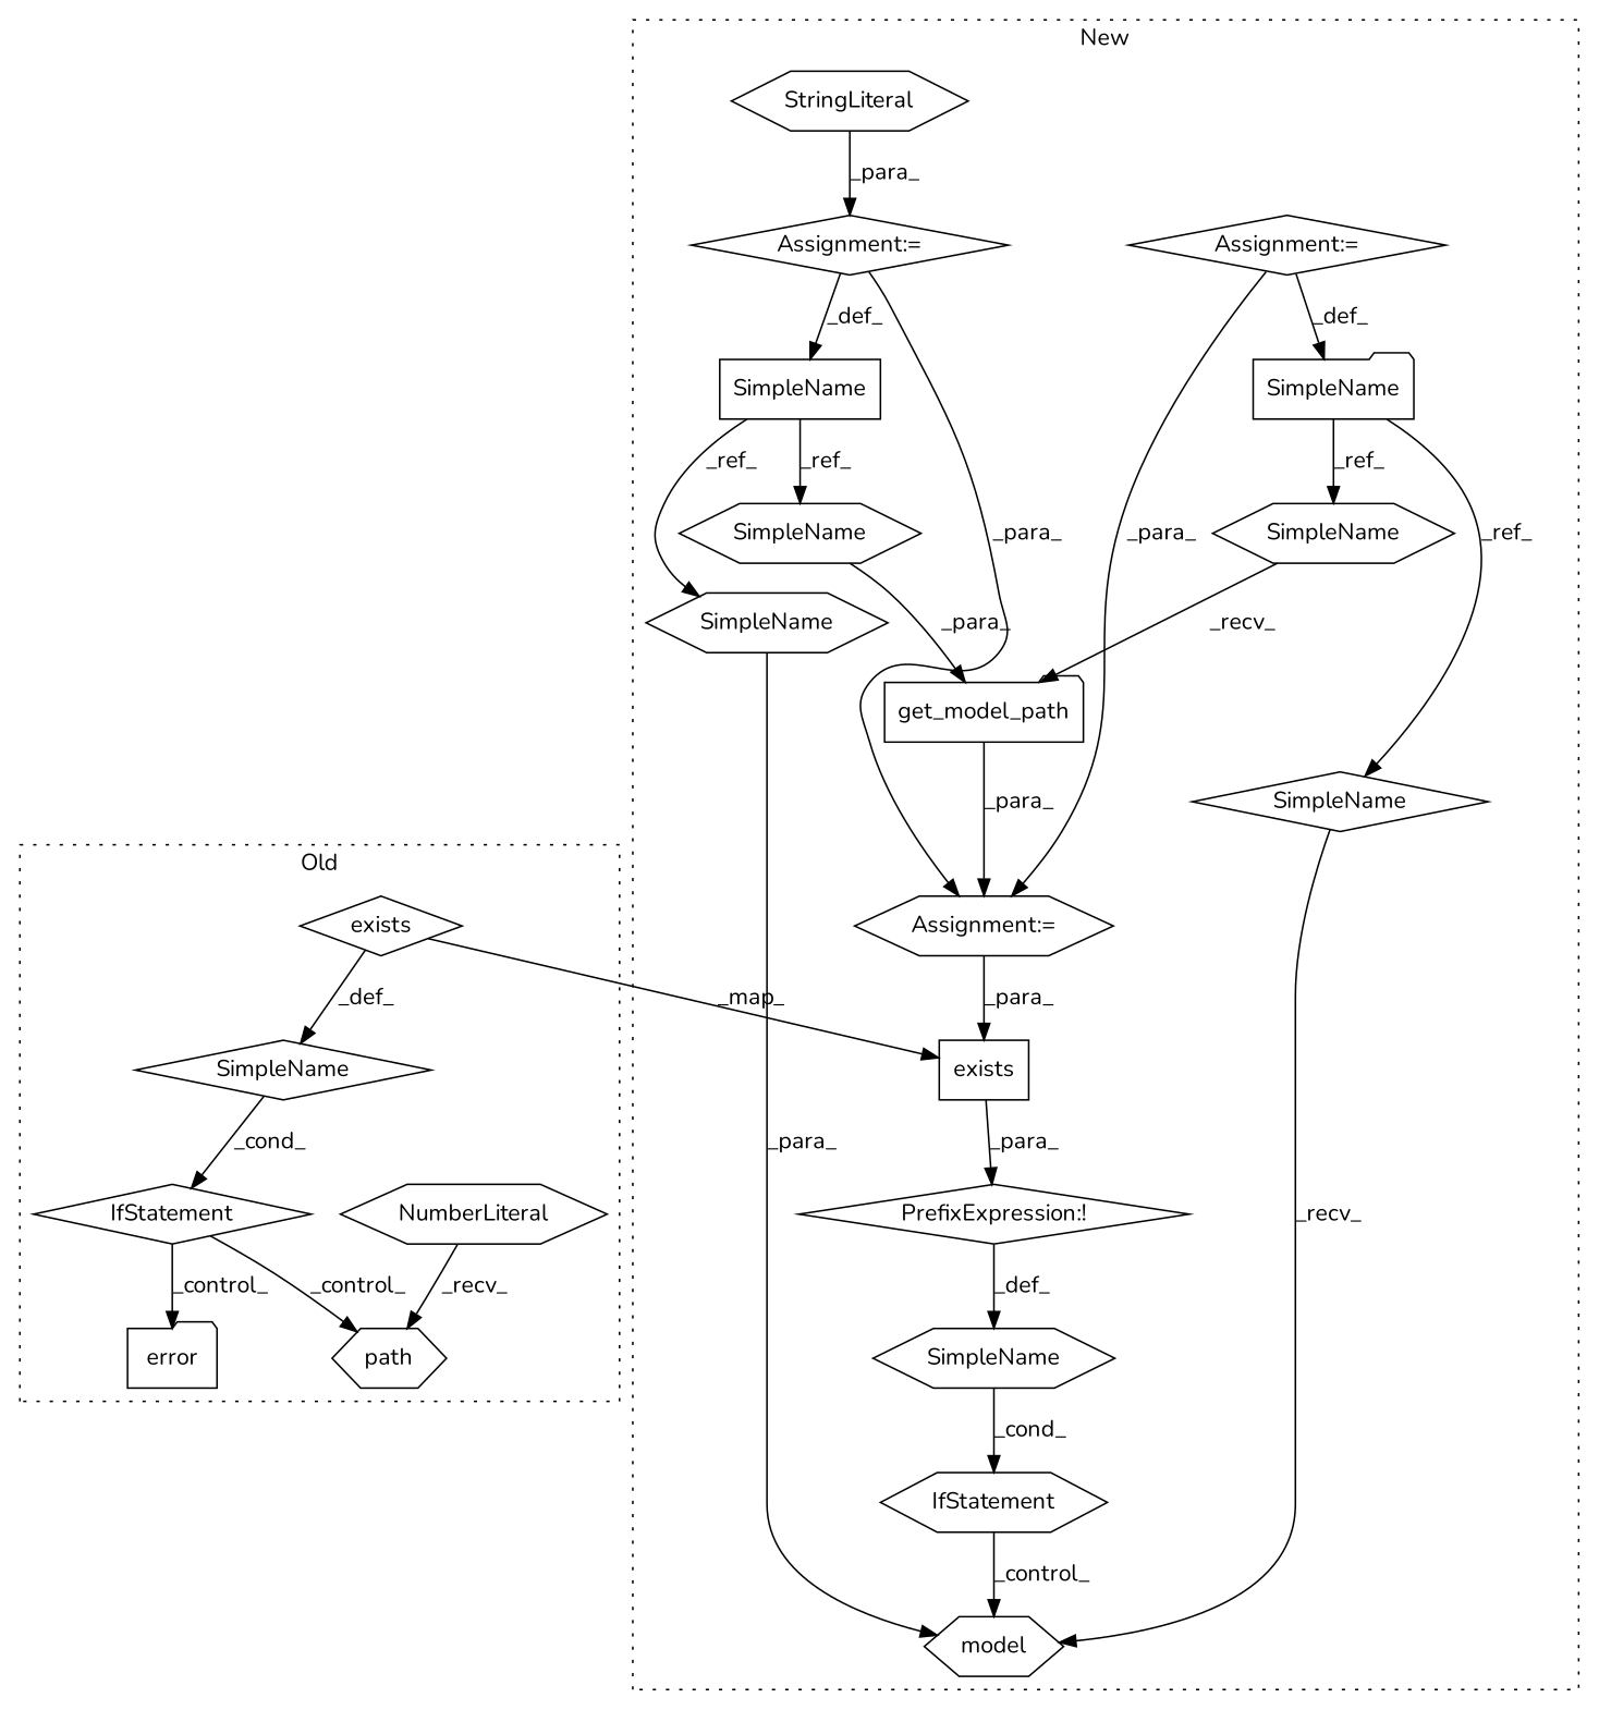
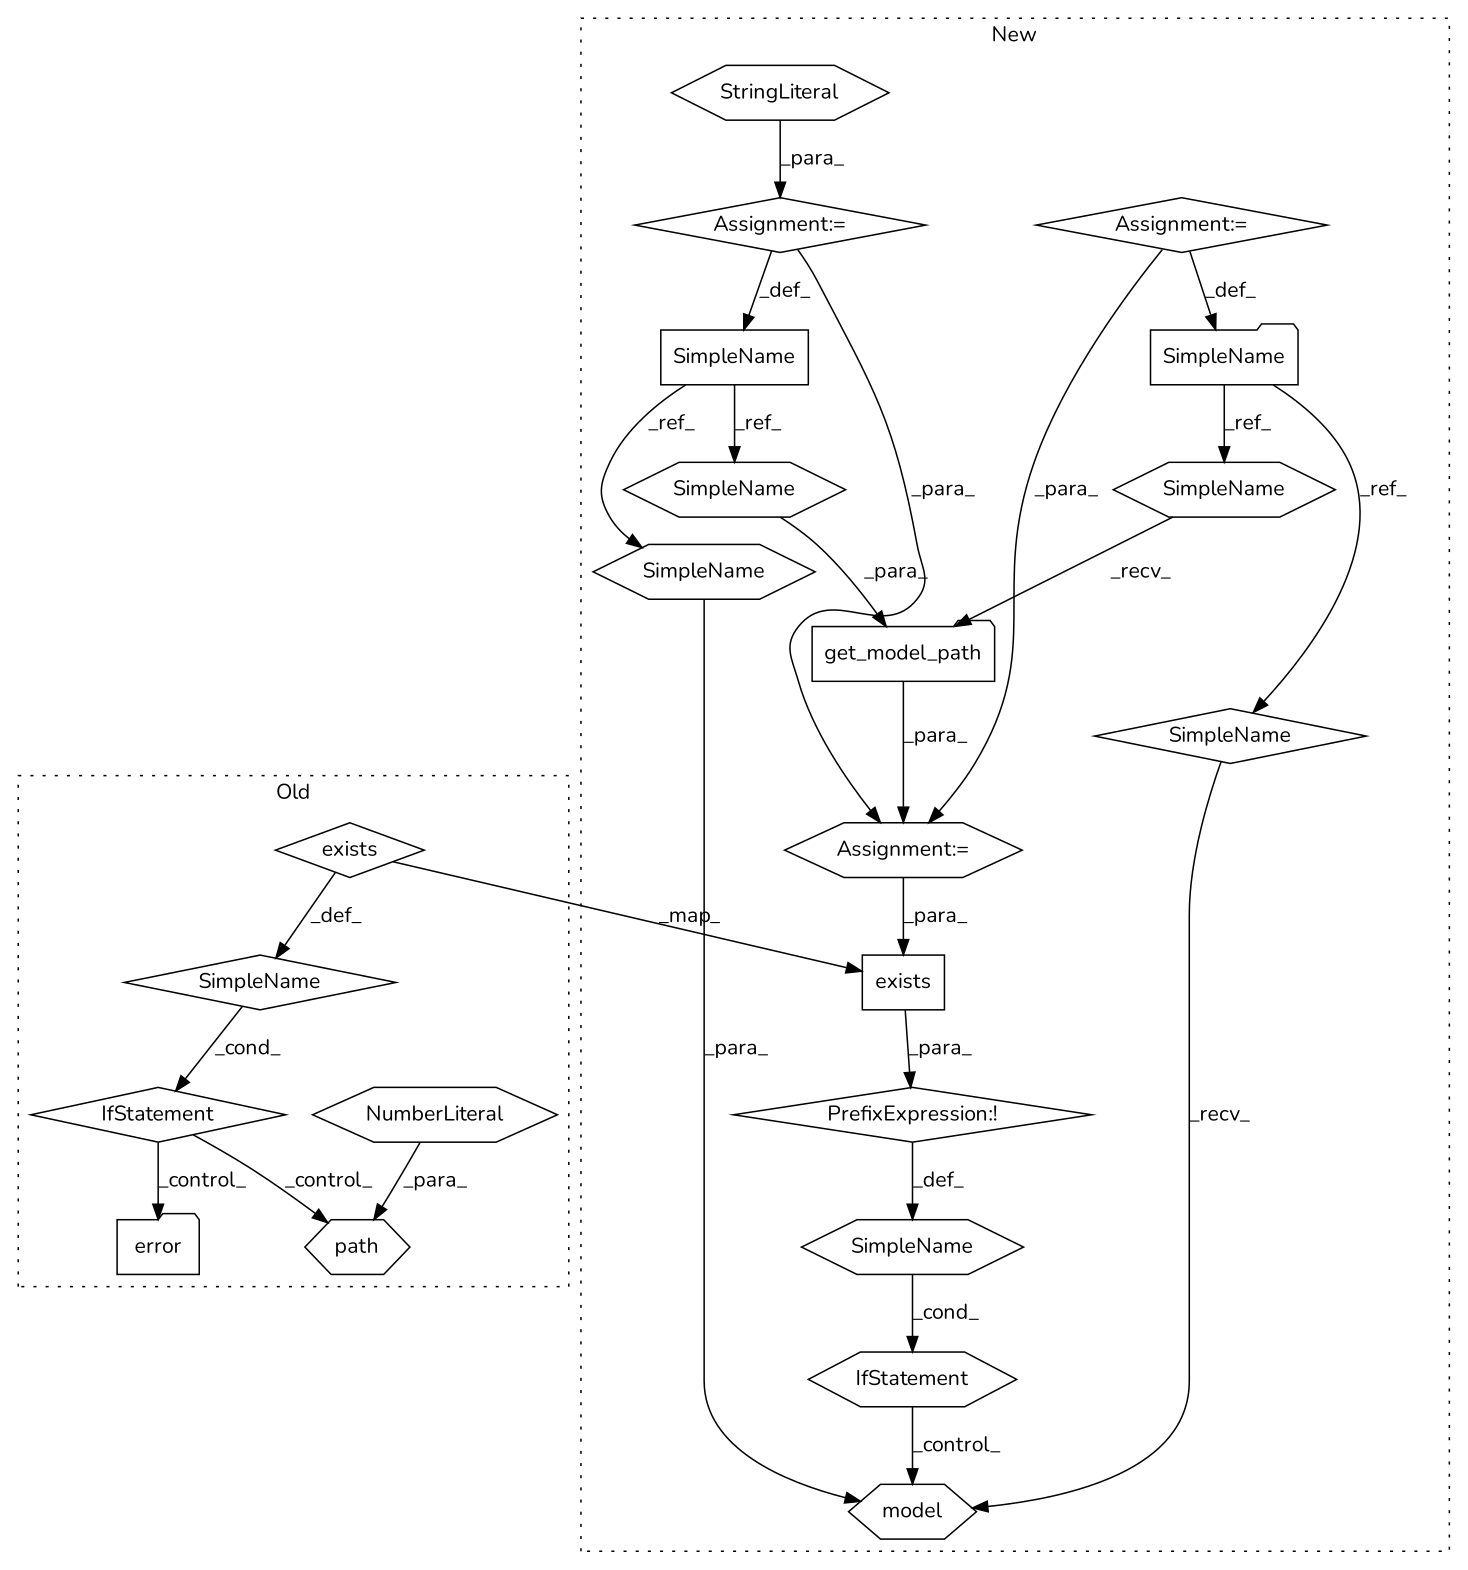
  digraph {
    fontname=Nunito
    node [a=42 fontname=Nunito l=1 shape=hexagon]
    edge [fontname=Nunito]
    n1 [a=32 l="5,1" label=path s="1164,1170"]
    n2 [label=SimpleName shape=diamond l=""]
    n3 [a=32 l=7 label=error s=1143 shape=folder]
    n4 [a=34 label=NumberLiteral s=1169]
    n5 [a=32 l="7,1" label=exists s="1038,1055" shape=diamond]
    n6 [a=25 l="4,2" label=IfStatement s="1026,1056" shape=diamond]
    n7 [a=32 l="9,1" label=model s="1050,1069"]
    n8 [a=38 label="PrefixExpression:!" s=998 shape=diamond]
    n9 [a=32 l="15,1" label=get_model_path s="937,962" shape=folder]
    n10 [label=SimpleName l=""]
    n11 [a=25 l="4,2" label=IfStatement s="994,1025"]
    n12 [a=32 l="7,1" label=exists s="1007,1024" shape=box]
    n13 [l=12 label=SimpleName s=811 shape=folder]
    n14 [l=10 label=SimpleName s=882 shape=box]
    n15 [a=7 label="Assignment:=" s=892 shape=diamond]
    n16 [a=45 l=14 label=StringLiteral s=893]
    n17 [a=7 l=12 label="Assignment:=" s=811 shape=diamond]
    n18 [a=7 label="Assignment:=" s=923]
    n19 [l=10 label=SimpleName s=1059]
    n20 [l=10 label=SimpleName s=952]
    n21 [l=12 label=SimpleName s=924]
    n22 [l=12 label=SimpleName s=1037 shape=diamond]
    subgraph cluster_1 {
      label=Old
      style=dotted
      n1
      n2
      n3
      n4
      n5
      n6
    }
    subgraph cluster_2 {
      label=New
      style=dotted
      n7
      n8
      n9
      n10
      n11
      n12
      n13
      n14
      n15
      n16
      n17
      n18
      n19
      n20
      n21
      n22
    }
    n2 -> n6 [label=_cond_]
-   n4 -> n1 [label=_recv_]
+   n4 -> n1 [label=_para_]
    n5 -> n2 [label=_def_]
    n5 -> n12 [label=_map_]
    n6 -> n1 [label=_control_]
    n6 -> n3 [label=_control_]
    n8 -> n10 [label=_def_]
    n9 -> n18 [label=_para_]
    n10 -> n11 [label=_cond_]
    n11 -> n7 [label=_control_]
    n12 -> n8 [label=_para_]
    n13 -> n21 [label=_ref_]
    n13 -> n22 [label=_ref_]
    n14 -> n19 [label=_ref_]
    n14 -> n20 [label=_ref_]
    n15 -> n14 [label=_def_]
    n15 -> n18 [label=_para_]
    n16 -> n15 [label=_para_]
    n17 -> n13 [label=_def_]
    n17 -> n18 [label=_para_]
    n18 -> n12 [label=_para_]
    n19 -> n7 [label=_para_]
    n20 -> n9 [label=_para_]
    n21 -> n9 [label=_recv_]
    n22 -> n7 [label=_recv_]
  }
